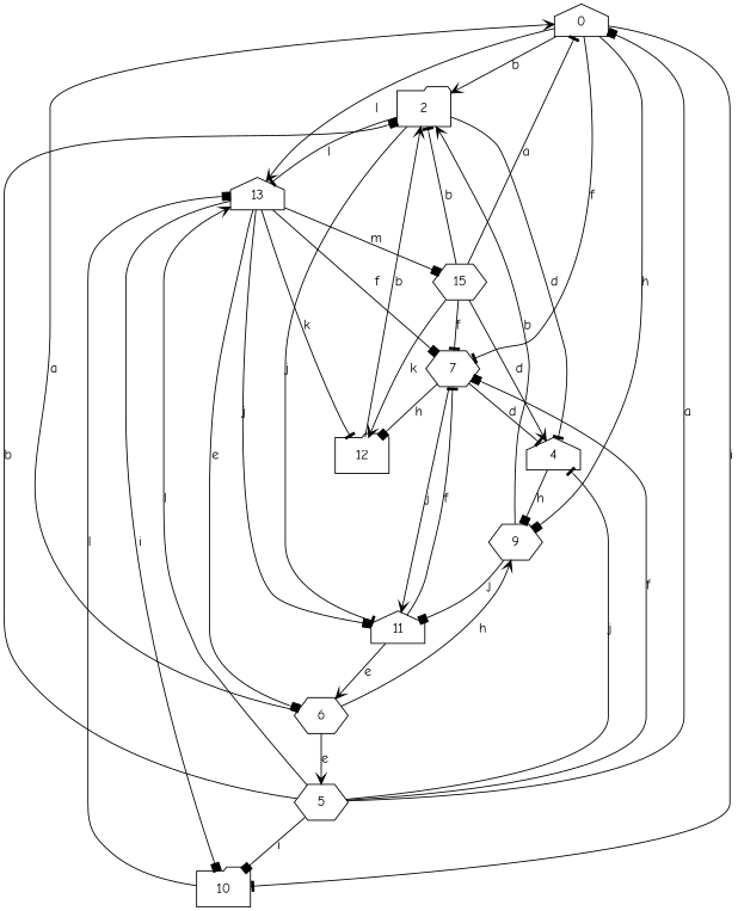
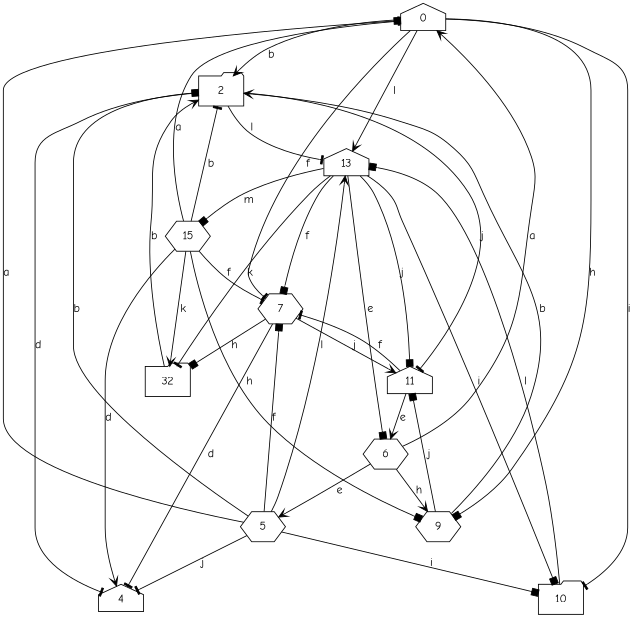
  strict digraph {
    fontname="Comic Neue"
    node [fontname="Comic Neue" shape=hexagon]
    edge [arrowhead=box fontname="Comic Neue"]
    0 [shape=house]
    2 [shape=folder]
    7
    9
    10 [shape=folder]
    13 [shape=house]
    4 [shape=house]
    11 [shape=house]
-   12 [shape=folder]
+   12 [shape=folder label=32]
    15
    6
    5
    0 -> 2 [arrowhead=vee label=b]
    0 -> 7 [arrowhead=tee label=f]
    0 -> 9 [label=h]
    0 -> 10 [arrowhead=tee label=i]
    0 -> 13 [arrowhead=vee label=l]
    2 -> 13 [arrowhead=tee label=l]
    2 -> 4 [arrowhead=tee label=d]
    2 -> 11 [arrowhead=tee label=j]
    7 -> 4 [arrowhead=tee label=d]
    7 -> 11 [arrowhead=vee label=j]
    7 -> 12 [label=h]
    9 -> 2 [arrowhead=vee label=b]
    9 -> 11 [label=j]
    10 -> 13 [label=l]
    13 -> 7 [label=f]
    13 -> 10 [label=i]
    13 -> 11 [label=j]
    13 -> 12 [arrowhead=tee label=k]
    13 -> 15 [label=m]
    13 -> 6 [label=e]
-   4 -> 9 [label=h]
+   15 -> 9 [label=h]
    11 -> 7 [arrowhead=tee label=f]
    11 -> 6 [arrowhead=vee label=e]
    12 -> 2 [arrowhead=vee label=b]
    15 -> 0 [arrowhead=tee label=a]
    15 -> 2 [arrowhead=tee label=b]
    15 -> 7 [arrowhead=tee label=f]
    15 -> 4 [arrowhead=vee label=d]
    15 -> 12 [arrowhead=vee label=k]
    6 -> 0 [arrowhead=vee label=a]
    6 -> 9 [arrowhead=vee label=h]
    6 -> 5 [arrowhead=vee label=e]
    5 -> 0 [label=a]
    5 -> 2 [label=b]
    5 -> 7 [label=f]
    5 -> 10 [label=i]
    5 -> 13 [arrowhead=vee label=l]
    5 -> 4 [arrowhead=tee label=j]
  }
